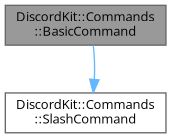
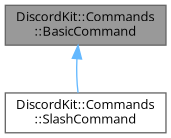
  digraph {
    fontname="Open Sans"
    node [color=gray40 fontname="Open Sans" fontsize=10 shape=box style=filled]
    n1 [fillcolor=grey60 fontcolor=black height=0.2 label="DiscordKit::Commands\l::BasicCommand" width=0.4]
    n2 [fillcolor=white height=0.2 label="DiscordKit::Commands\l::SlashCommand" width=0.4]
-   n2 -> n1 [color=steelblue1 dir=back fontname="Open Sans" fontsize=10 labelfontname=Helvetica labelfontsize=10 style=solid]
+   n1 -> n2 [color=steelblue1 dir=back fontname="Open Sans" fontsize=10 labelfontname=Helvetica labelfontsize=10 style=solid]
  }
